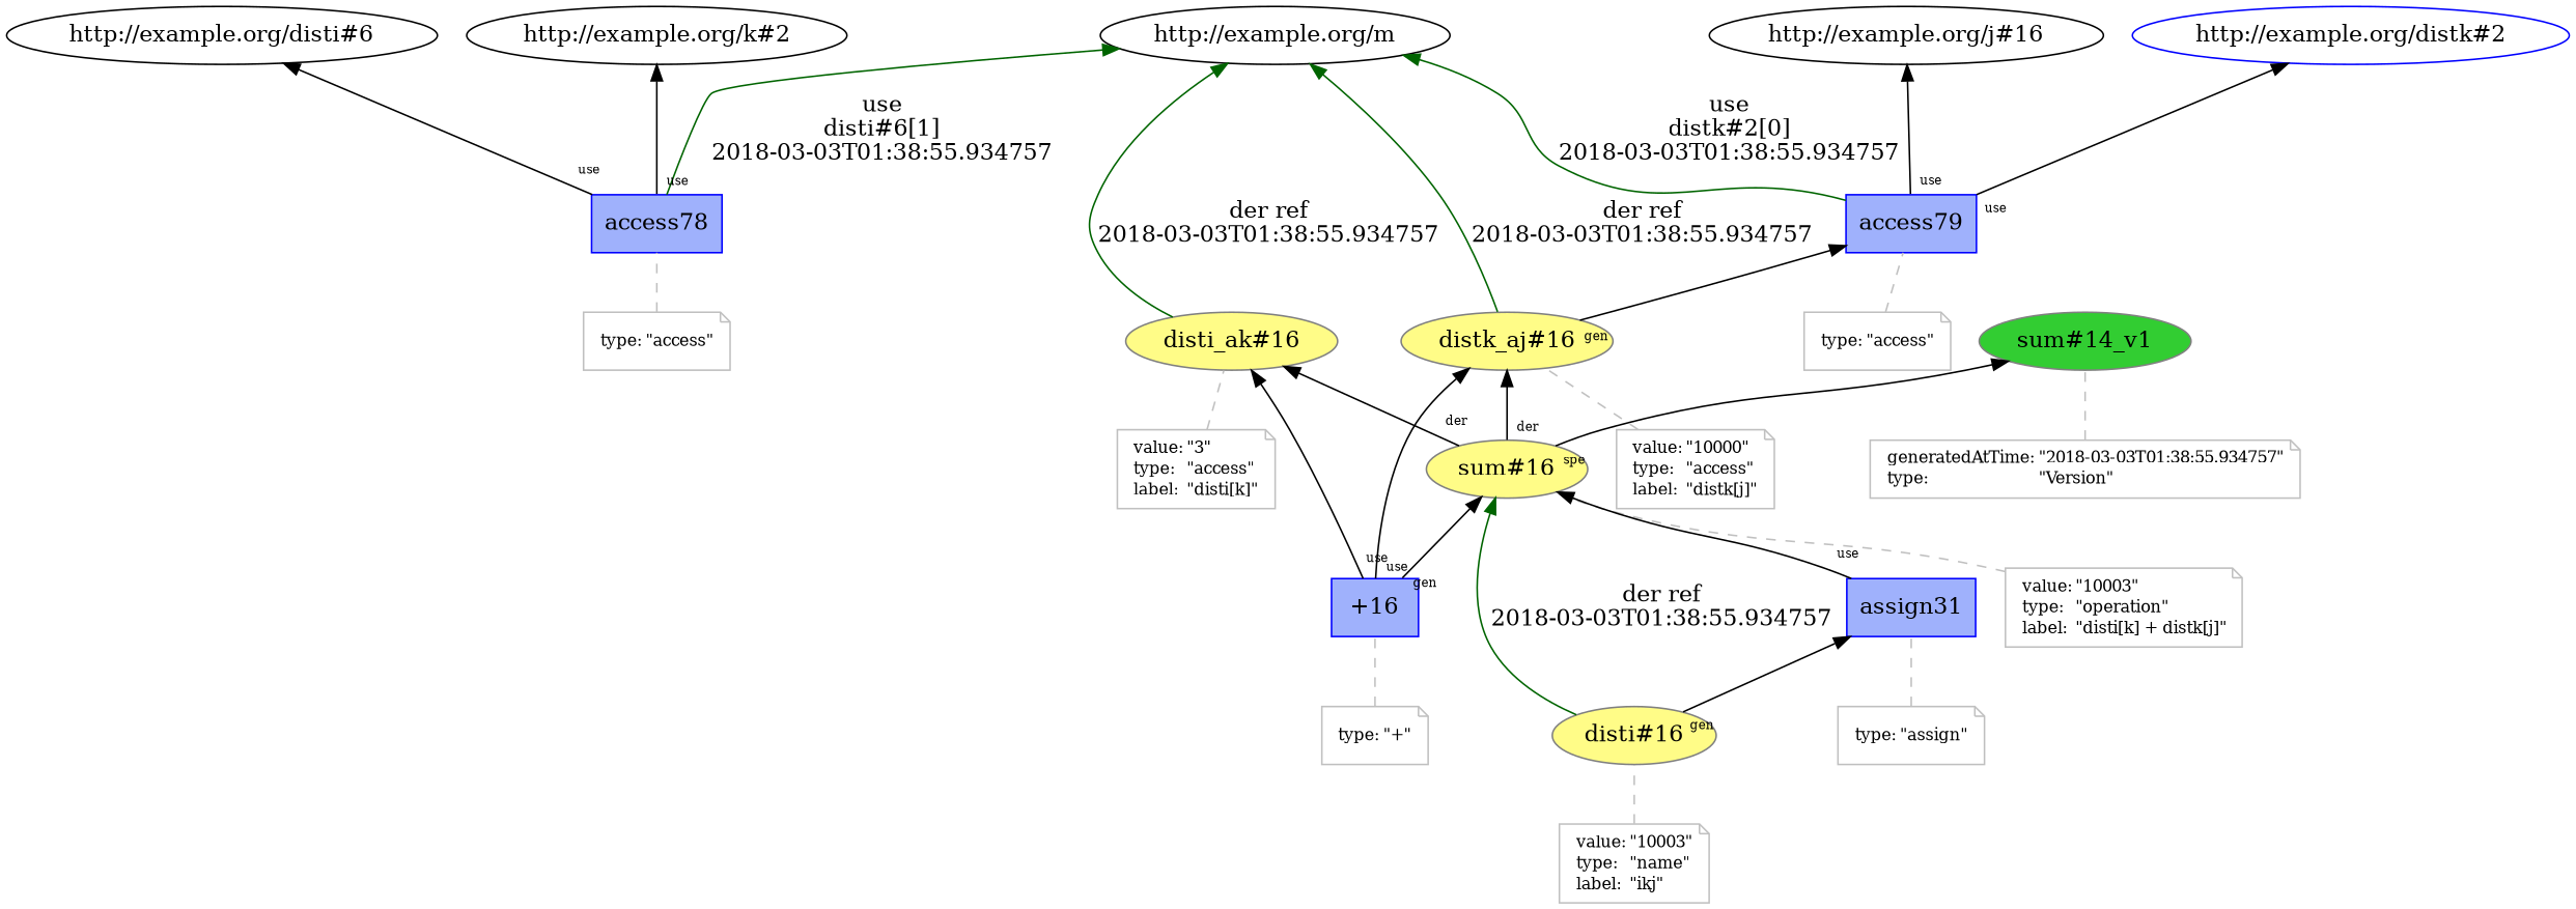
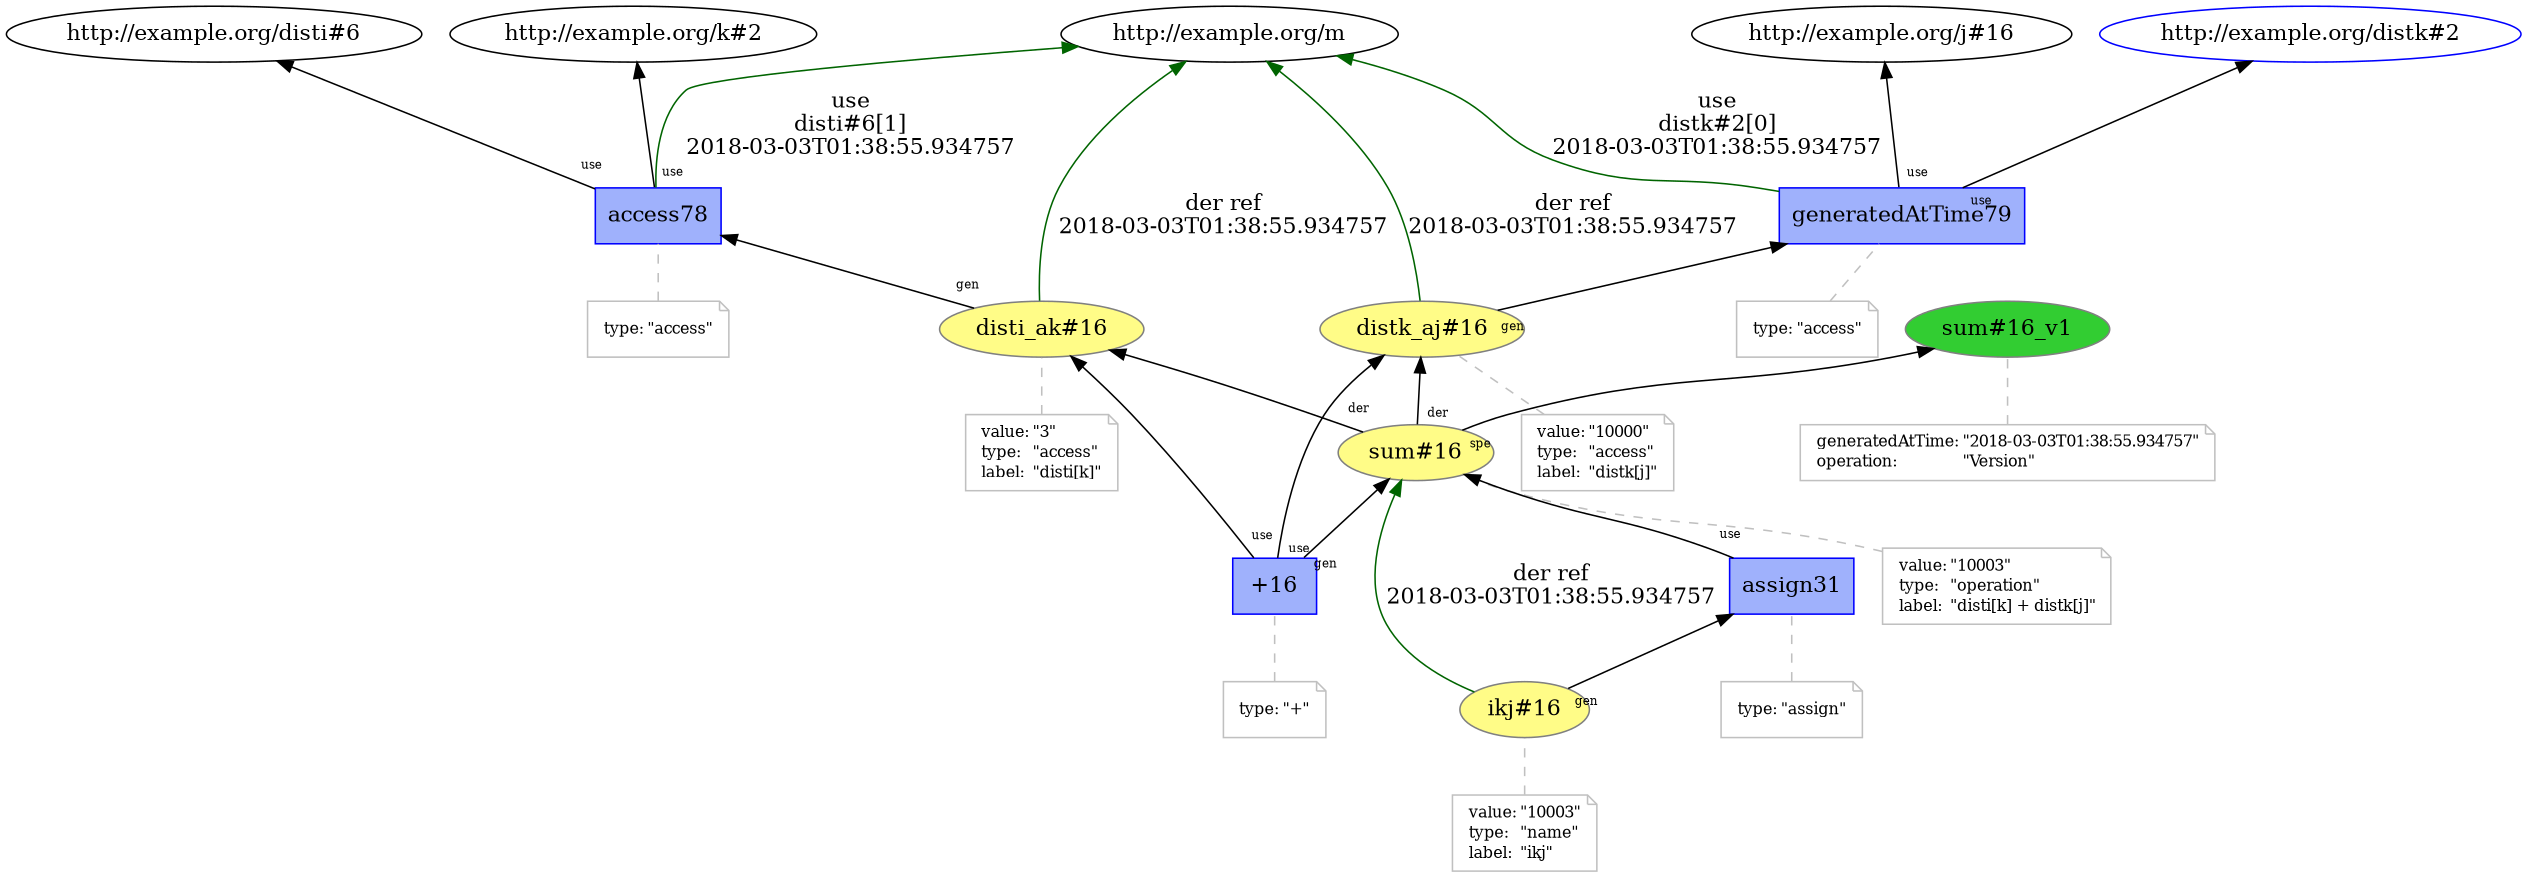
  digraph {
    rankdir=BT
    node [color=gray]
    edge [labelangle=60.0 labeldistance=1.5 labelfontsize=8 rotation=20]
    n1 [color="#808080" fillcolor="#FFFC87" label="disti_ak#16" style=filled]
    n2 [color="#0000FF" fillcolor="#9FB1FC" label=access78 shape=polygon sides=4 style=filled]
    "http://example.org/m" [color=""]
    "http://example.org/disti#6" [color=""]
    "http://example.org/k#2" [color=""]
    n6 [fontcolor=black fontsize=10 label=<<TABLE cellpadding="0" border="0"> 	<TR> 	    <TD align="left">value:</TD> 	    <TD align="left">&quot;3&quot;</TD> 	</TR> 	<TR> 	    <TD align="left">type:</TD> 	    <TD align="left">&quot;access&quot;</TD> 	</TR> 	<TR> 	    <TD align="left">label:</TD> 	    <TD align="left">&quot;disti[k]&quot;</TD> 	</TR> </TABLE>> shape=note]
    n7 [fontcolor=black fontsize=10 label=<<TABLE cellpadding="0" border="0"> 	<TR> 	    <TD align="left">type:</TD> 	    <TD align="left">&quot;access&quot;</TD> 	</TR> </TABLE>> shape=note]
    n8 [color="#808080" fillcolor="#FFFC87" label="distk_aj#16" style=filled]
-   n9 [color="#0000FF" fillcolor="#9FB1FC" label=access79 shape=polygon sides=4 style=filled]
+   n9 [color="#0000FF" fillcolor="#9FB1FC" label=generatedAtTime79 shape=polygon sides=4 style=filled]
    "http://example.org/distk#2" [color="#0000FF"]
    "http://example.org/j#16" [color=""]
    n12 [fontcolor=black fontsize=10 label=<<TABLE cellpadding="0" border="0"> 	<TR> 	    <TD align="left">value:</TD> 	    <TD align="left">&quot;10000&quot;</TD> 	</TR> 	<TR> 	    <TD align="left">type:</TD> 	    <TD align="left">&quot;access&quot;</TD> 	</TR> 	<TR> 	    <TD align="left">label:</TD> 	    <TD align="left">&quot;distk[j]&quot;</TD> 	</TR> </TABLE>> shape=note]
    n13 [fontcolor=black fontsize=10 label=<<TABLE cellpadding="0" border="0"> 	<TR> 	    <TD align="left">type:</TD> 	    <TD align="left">&quot;access&quot;</TD> 	</TR> </TABLE>> shape=note]
    n14 [color="#808080" fillcolor="#FFFC87" label="sum#16" style=filled]
-   n15 [color="#808080" fillcolor="#32CD32" label="sum#14_v1" style=filled]
+   n15 [color="#808080" fillcolor="#32CD32" label="sum#16_v1" style=filled]
    n16 [color="#0000FF" fillcolor="#9FB1FC" label="+16" shape=polygon sides=4 style=filled]
    n17 [fontcolor=black fontsize=10 label=<<TABLE cellpadding="0" border="0"> 	<TR> 	    <TD align="left">value:</TD> 	    <TD align="left">&quot;10003&quot;</TD> 	</TR> 	<TR> 	    <TD align="left">type:</TD> 	    <TD align="left">&quot;operation&quot;</TD> 	</TR> 	<TR> 	    <TD align="left">label:</TD> 	    <TD align="left">&quot;disti[k] + distk[j]&quot;</TD> 	</TR> </TABLE>> shape=note]
-   n18 [fontcolor=black fontsize=10 label=<<TABLE cellpadding="0" border="0"> 	<TR> 	    <TD align="left">generatedAtTime:</TD> 	    <TD align="left">&quot;2018-03-03T01:38:55.934757&quot;</TD> 	</TR> 	<TR> 	    <TD align="left">type:</TD> 	    <TD align="left">&quot;Version&quot;</TD> 	</TR> </TABLE>> shape=note]
+   n18 [fontcolor=black fontsize=10 label=<<TABLE cellpadding="0" border="0"> 	<TR> 	    <TD align="left">generatedAtTime:</TD> 	    <TD align="left">&quot;2018-03-03T01:38:55.934757&quot;</TD> 	</TR> 	<TR> 	    <TD align="left">operation:</TD> 	    <TD align="left">&quot;Version&quot;</TD> 	</TR> </TABLE>> shape=note]
    n19 [fontcolor=black fontsize=10 label=<<TABLE cellpadding="0" border="0"> 	<TR> 	    <TD align="left">type:</TD> 	    <TD align="left">&quot;+&quot;</TD> 	</TR> </TABLE>> shape=note]
-   n20 [color="#808080" fillcolor="#FFFC87" label="disti#16" style=filled]
+   n20 [color="#808080" fillcolor="#FFFC87" label="ikj#16" style=filled]
    n21 [color="#0000FF" fillcolor="#9FB1FC" label=assign31 shape=polygon sides=4 style=filled]
    n22 [fontcolor=black fontsize=10 label=<<TABLE cellpadding="0" border="0"> 	<TR> 	    <TD align="left">value:</TD> 	    <TD align="left">&quot;10003&quot;</TD> 	</TR> 	<TR> 	    <TD align="left">type:</TD> 	    <TD align="left">&quot;name&quot;</TD> 	</TR> 	<TR> 	    <TD align="left">label:</TD> 	    <TD align="left">&quot;ikj&quot;</TD> 	</TR> </TABLE>> shape=note]
    n23 [fontcolor=black fontsize=10 label=<<TABLE cellpadding="0" border="0"> 	<TR> 	    <TD align="left">type:</TD> 	    <TD align="left">&quot;assign&quot;</TD> 	</TR> </TABLE>> shape=note]
+   n1 -> n2 [taillabel=gen]
    n1 -> "http://example.org/m" [color=darkgreen label="der ref\n2018-03-03T01:38:55.934757"]
    n2 -> "http://example.org/m" [color=darkgreen label="use\ndisti#6[1]\n2018-03-03T01:38:55.934757"]
    n2 -> "http://example.org/disti#6" [taillabel=use]
    n2 -> "http://example.org/k#2" [taillabel=use]
    n6 -> n1 [arrowhead=none color=gray style=dashed labelangle="" labeldistance="" labelfontsize="" rotation=""]
    n7 -> n2 [arrowhead=none color=gray style=dashed labelangle="" labeldistance="" labelfontsize="" rotation=""]
    n8 -> "http://example.org/m" [color=darkgreen label="der ref\n2018-03-03T01:38:55.934757"]
    n8 -> n9 [taillabel=gen]
    n9 -> "http://example.org/m" [color=darkgreen label="use\ndistk#2[0]\n2018-03-03T01:38:55.934757"]
    n9 -> "http://example.org/distk#2" [taillabel=use]
    n9 -> "http://example.org/j#16" [taillabel=use]
    n12 -> n8 [arrowhead=none color=gray style=dashed labelangle="" labeldistance="" labelfontsize="" rotation=""]
    n13 -> n9 [arrowhead=none color=gray style=dashed labelangle="" labeldistance="" labelfontsize="" rotation=""]
    n14 -> n1 [taillabel=der]
    n14 -> n8 [taillabel=der]
    n14 -> n15 [taillabel=spe]
    n16 -> n1 [taillabel=use]
    n16 -> n8 [taillabel=use]
    n16 -> n14 [taillabel=gen]
    n17 -> n14 [arrowhead=none color=gray style=dashed labelangle="" labeldistance="" labelfontsize="" rotation=""]
    n18 -> n15 [arrowhead=none color=gray style=dashed labelangle="" labeldistance="" labelfontsize="" rotation=""]
    n19 -> n16 [arrowhead=none color=gray style=dashed labelangle="" labeldistance="" labelfontsize="" rotation=""]
    n20 -> n14 [color=darkgreen label="der ref\n2018-03-03T01:38:55.934757"]
    n20 -> n21 [taillabel=gen]
    n21 -> n14 [taillabel=use]
    n22 -> n20 [arrowhead=none color=gray style=dashed labelangle="" labeldistance="" labelfontsize="" rotation=""]
    n23 -> n21 [arrowhead=none color=gray style=dashed labelangle="" labeldistance="" labelfontsize="" rotation=""]
  }
